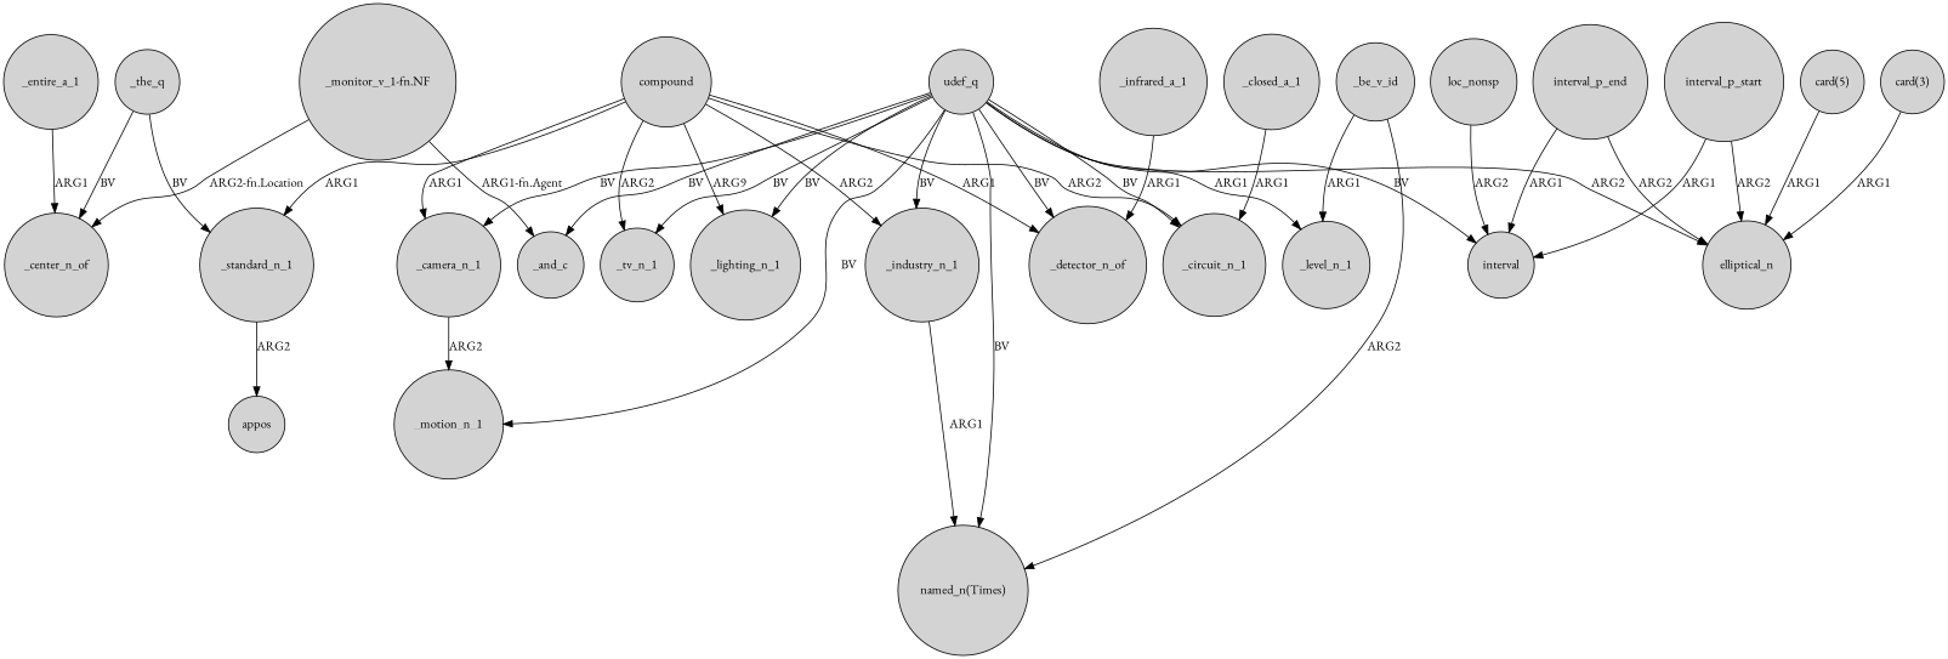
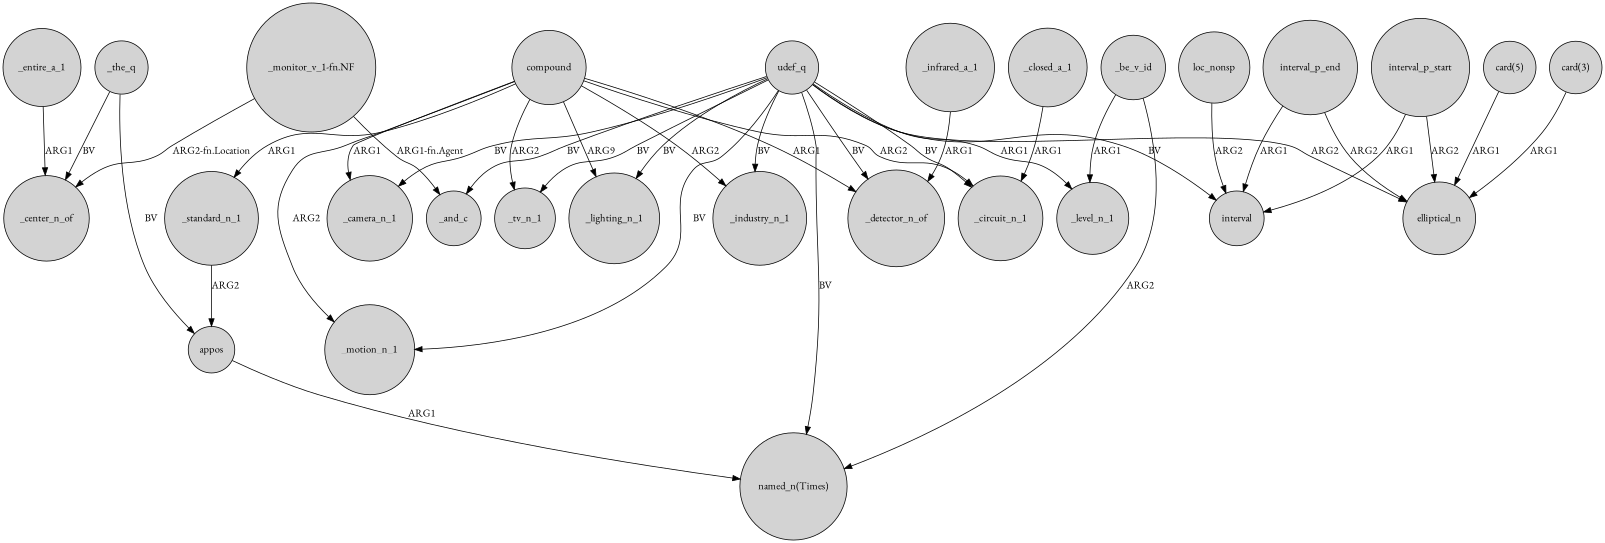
  digraph {
    fontname="EB Garamond"
    node [fontname="EB Garamond" shape=circle style=filled]
    edge [fontname="EB Garamond"]
    _the_q
    _center_n_of
    _standard_n_1
    appos
    udef_q
    _camera_n_1
    interval
    elliptical_n
    _level_n_1
    _tv_n_1
    _detector_n_of
    _motion_n_1
    "named_n(Times)"
    _circuit_n_1
    _industry_n_1
    _lighting_n_1
    _and_c
    loc_nonsp
    _be_v_id
    compound
    _infrared_a_1
    "card(5)"
    interval_p_end
    interval_p_start
    "card(3)"
    "_monitor_v_1-fn.NF"
    _closed_a_1
    _entire_a_1
    _the_q -> _center_n_of [label=BV]
-   _the_q -> _standard_n_1 [label=BV]
+   _the_q -> appos [label=BV]
    _standard_n_1 -> appos [label=ARG2]
-   _industry_n_1 -> "named_n(Times)" [label=ARG1]
+   appos -> "named_n(Times)" [label=ARG1]
    udef_q -> _camera_n_1 [label=BV]
    udef_q -> interval [label=BV]
    udef_q -> elliptical_n [label=ARG2]
    udef_q -> _level_n_1 [label=ARG1]
    udef_q -> _tv_n_1 [label=BV]
    udef_q -> _detector_n_of [label=BV]
    udef_q -> _motion_n_1 [label=BV]
    udef_q -> "named_n(Times)" [label=BV]
    udef_q -> _circuit_n_1 [label=BV]
    udef_q -> _industry_n_1 [label=BV]
    udef_q -> _lighting_n_1 [label=BV]
    udef_q -> _and_c [label=BV]
    loc_nonsp -> interval [label=ARG2]
    _be_v_id -> _level_n_1 [label=ARG1]
    _be_v_id -> "named_n(Times)" [label=ARG2]
    compound -> _standard_n_1 [label=ARG1]
    compound -> _camera_n_1 [label=ARG1]
    compound -> _tv_n_1 [label=ARG2]
    compound -> _detector_n_of [label=ARG1]
-   _camera_n_1 -> _motion_n_1 [label=ARG2]
+   compound -> _motion_n_1 [label=ARG2]
    compound -> _circuit_n_1 [label=ARG2]
    compound -> _industry_n_1 [label=ARG2]
    compound -> _lighting_n_1 [label=ARG9]
    _infrared_a_1 -> _detector_n_of [label=ARG1]
    "card(5)" -> elliptical_n [label=ARG1]
    interval_p_end -> interval [label=ARG1]
    interval_p_end -> elliptical_n [label=ARG2]
    interval_p_start -> interval [label=ARG1]
    interval_p_start -> elliptical_n [label=ARG2]
    "card(3)" -> elliptical_n [label=ARG1]
    "_monitor_v_1-fn.NF" -> _center_n_of [label="ARG2-fn.Location"]
    "_monitor_v_1-fn.NF" -> _and_c [label="ARG1-fn.Agent"]
    _closed_a_1 -> _circuit_n_1 [label=ARG1]
    _entire_a_1 -> _center_n_of [label=ARG1]
  }
